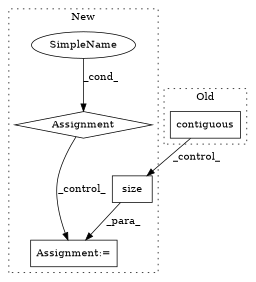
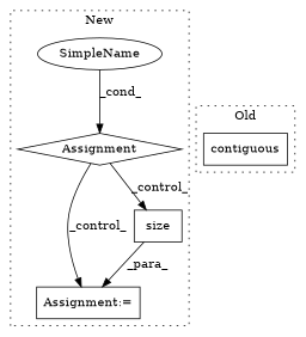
  digraph {
    node [a=32 shape=box]
    n1 [l="5,1" label=size s="3539,3545"]
    n2 [a=7 l=1 label="Assignment:=" s=3527]
    n3 [a=25 l="4,2" label=Assignment s="3339,3360" shape=diamond]
    n4 [a=42 label=SimpleName shape=ellipse]
    n5 [l=12 label=contiguous s=4301]
    subgraph cluster_1 {
      label=New
      style=dotted
      n1
      n2
      n3
      n4
    }
    subgraph cluster_2 {
      label=Old
      style=dotted
      n5
    }
    n1 -> n2 [label=_para_]
-   n5 -> n1 [label=_control_]
+   n3 -> n1 [label=_control_]
    n3 -> n2 [label=_control_]
    n4 -> n3 [label=_cond_]
  }
